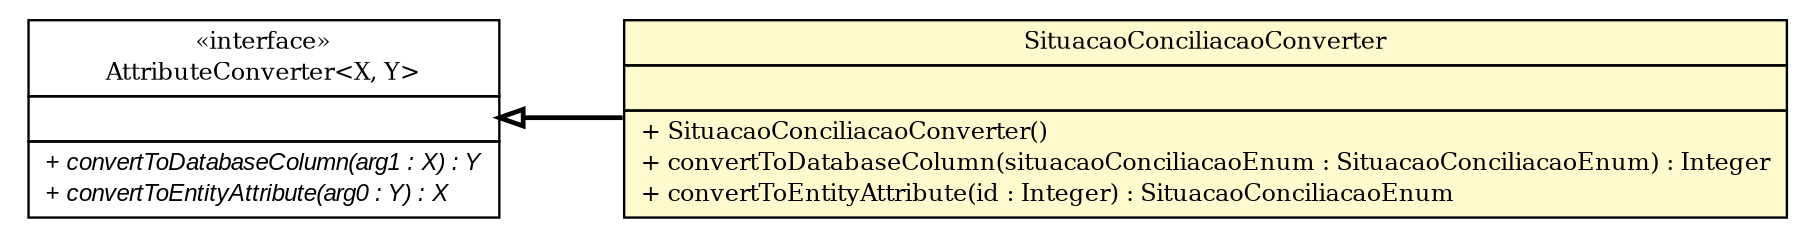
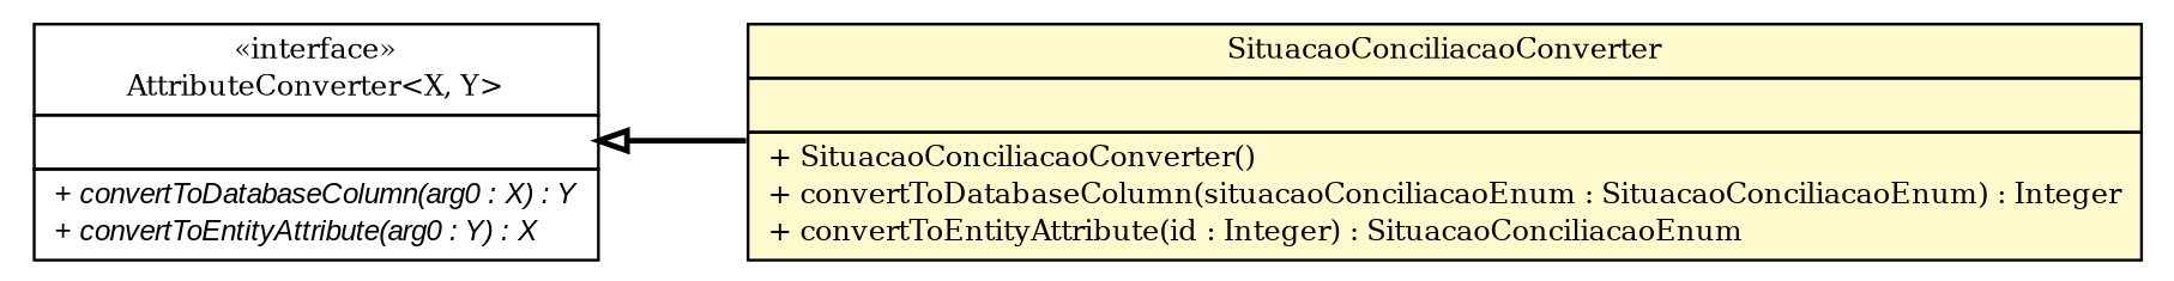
  digraph {
    nodesep=0.25
    ranksep=0.5
    rankdir=LR
    fontname="DejaVu Serif"
    node [fontcolor=black fontname="DejaVu Serif" fontsize=10.0 shape=plaintext]
    n1 [label=<<table title="br.gov.to.sefaz.arr.persistence.converter.SituacaoConciliacaoConverter" border="0" cellborder="1" cellspacing="0" cellpadding="2" port="p" bgcolor="lemonChiffon" href="./SituacaoConciliacaoConverter.html"> 		<tr><td><table border="0" cellspacing="0" cellpadding="1"> <tr><td align="center" balign="center"> SituacaoConciliacaoConverter </td></tr> 		</table></td></tr> 		<tr><td><table border="0" cellspacing="0" cellpadding="1"> <tr><td align="left" balign="left">  </td></tr> 		</table></td></tr> 		<tr><td><table border="0" cellspacing="0" cellpadding="1"> <tr><td align="left" balign="left"> + SituacaoConciliacaoConverter() </td></tr> <tr><td align="left" balign="left"> + convertToDatabaseColumn(situacaoConciliacaoEnum : SituacaoConciliacaoEnum) : Integer </td></tr> <tr><td align="left" balign="left"> + convertToEntityAttribute(id : Integer) : SituacaoConciliacaoEnum </td></tr> 		</table></td></tr> 		</table>>]
-   n2 [label=<<table title="javax.persistence.AttributeConverter" border="0" cellborder="1" cellspacing="0" cellpadding="2" port="p" href="http://java.sun.com/j2se/1.4.2/docs/api/javax/persistence/AttributeConverter.html"> 		<tr><td><table border="0" cellspacing="0" cellpadding="1"> <tr><td align="center" balign="center"> &#171;interface&#187; </td></tr> <tr><td align="center" balign="center"> AttributeConverter&lt;X, Y&gt; </td></tr> 		</table></td></tr> 		<tr><td><table border="0" cellspacing="0" cellpadding="1"> <tr><td align="left" balign="left">  </td></tr> 		</table></td></tr> 		<tr><td><table border="0" cellspacing="0" cellpadding="1"> <tr><td align="left" balign="left"><font face="arial italic" point-size="10.0"> + convertToDatabaseColumn(arg1 : X) : Y </font></td></tr> <tr><td align="left" balign="left"><font face="arial italic" point-size="10.0"> + convertToEntityAttribute(arg0 : Y) : X </font></td></tr> 		</table></td></tr> 		</table>>]
+   n2 [label=<<table title="javax.persistence.AttributeConverter" border="0" cellborder="1" cellspacing="0" cellpadding="2" port="p" href="http://java.sun.com/j2se/1.4.2/docs/api/javax/persistence/AttributeConverter.html"> 		<tr><td><table border="0" cellspacing="0" cellpadding="1"> <tr><td align="center" balign="center"> &#171;interface&#187; </td></tr> <tr><td align="center" balign="center"> AttributeConverter&lt;X, Y&gt; </td></tr> 		</table></td></tr> 		<tr><td><table border="0" cellspacing="0" cellpadding="1"> <tr><td align="left" balign="left">  </td></tr> 		</table></td></tr> 		<tr><td><table border="0" cellspacing="0" cellpadding="1"> <tr><td align="left" balign="left"><font face="arial italic" point-size="10.0"> + convertToDatabaseColumn(arg0 : X) : Y </font></td></tr> <tr><td align="left" balign="left"><font face="arial italic" point-size="10.0"> + convertToEntityAttribute(arg0 : Y) : X </font></td></tr> 		</table></td></tr> 		</table>>]
    n2 -> n1 [arrowtail=empty dir=back fontname="DejaVu Serif" fontsize=10 headport=p labelfontname=arial labelfontsize=10 style=bold tailport=p]
  }
